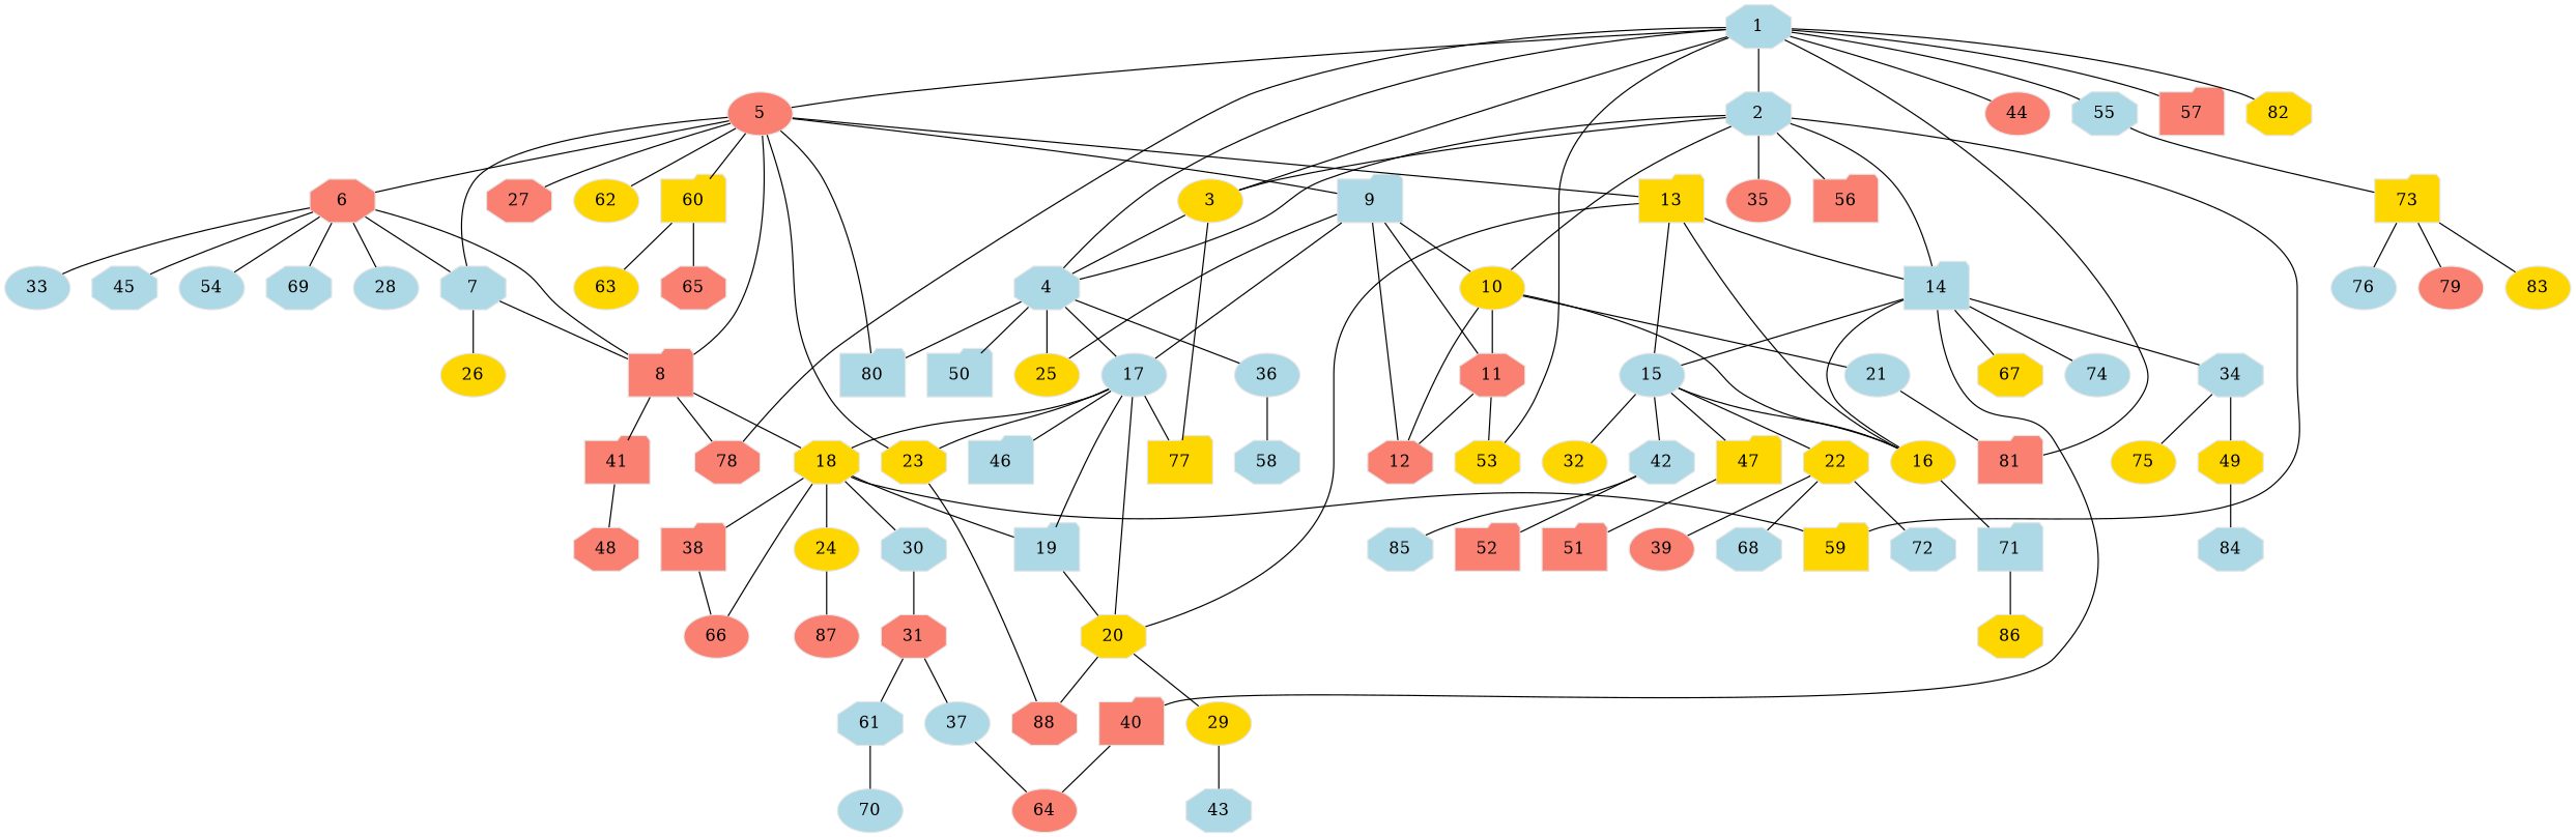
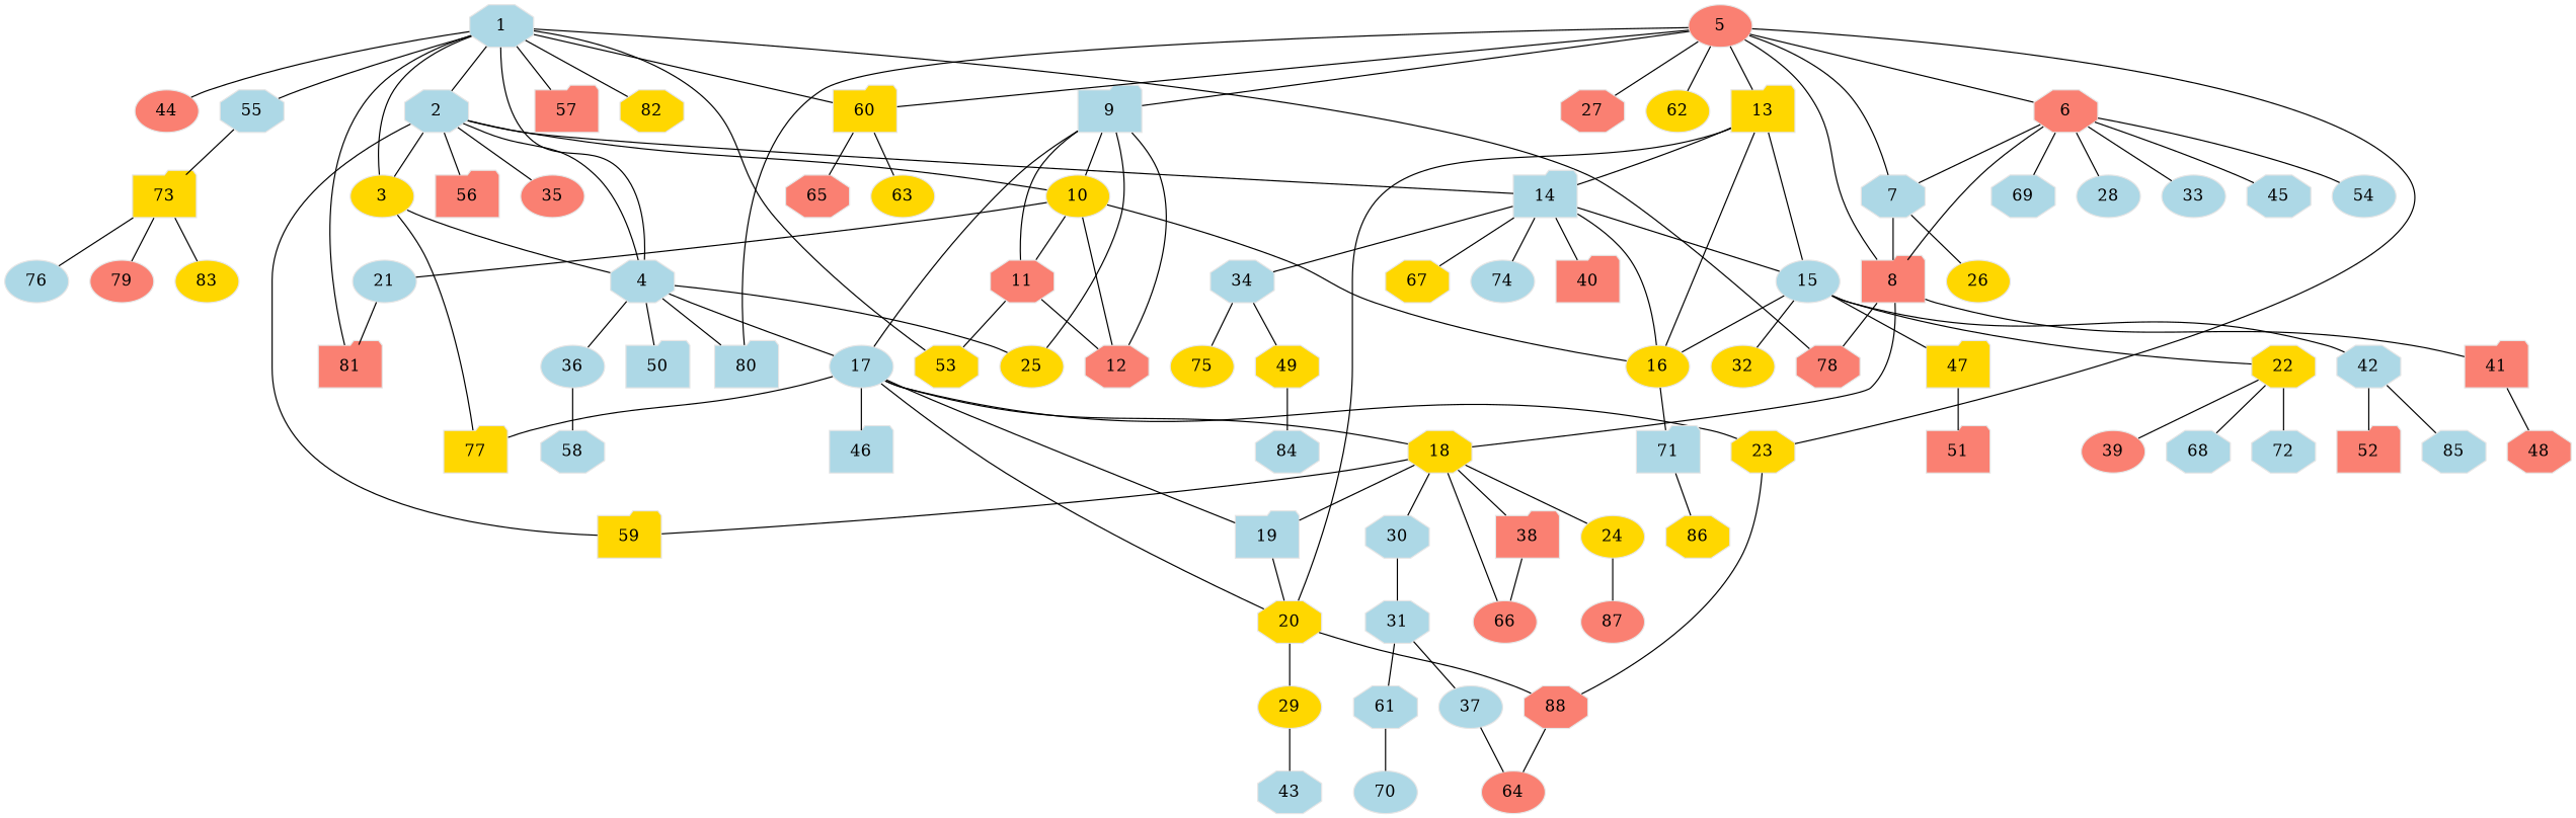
  graph {
    node [color=gray90 fillcolor=lightblue shape=octagon style=filled]
    1
    2
    3 [fillcolor=gold shape=ellipse]
    4
    5 [fillcolor=salmon shape=ellipse]
    44 [fillcolor=salmon shape=ellipse]
    53 [fillcolor=gold]
    55
    57 [fillcolor=salmon shape=folder]
    78 [fillcolor=salmon]
    81 [fillcolor=salmon shape=folder]
    82 [fillcolor=gold]
    10 [fillcolor=gold shape=ellipse]
    14 [shape=folder]
    35 [fillcolor=salmon shape=ellipse]
    56 [fillcolor=salmon shape=folder]
    59 [fillcolor=gold shape=folder]
    77 [fillcolor=gold shape=folder]
    17 [shape=ellipse]
    25 [fillcolor=gold shape=ellipse]
    36 [shape=ellipse]
    50 [shape=folder]
    80 [shape=folder]
    6 [fillcolor=salmon]
    7
    8 [fillcolor=salmon shape=folder]
    9 [shape=folder]
    13 [fillcolor=gold shape=folder]
    23 [fillcolor=gold]
    27 [fillcolor=salmon]
    60 [fillcolor=gold shape=folder]
    62 [fillcolor=gold shape=ellipse]
    73 [fillcolor=gold shape=folder]
    11 [fillcolor=salmon]
    12 [fillcolor=salmon]
    16 [fillcolor=gold shape=ellipse]
    21 [shape=ellipse]
    15 [shape=ellipse]
    34
    40 [fillcolor=salmon shape=folder]
    67 [fillcolor=gold]
    74 [shape=ellipse]
    18 [fillcolor=gold]
    20 [fillcolor=gold]
    19 [shape=folder]
    46 [shape=folder]
    58
    28 [shape=ellipse]
    33 [shape=ellipse]
    45
    54 [shape=ellipse]
    69
    26 [fillcolor=gold shape=ellipse]
    41 [fillcolor=salmon shape=folder]
    88 [fillcolor=salmon]
    63 [fillcolor=gold shape=ellipse]
    65 [fillcolor=salmon]
    24 [fillcolor=gold shape=ellipse]
    30
    38 [fillcolor=salmon shape=folder]
    66 [fillcolor=salmon shape=ellipse]
    48 [fillcolor=salmon]
    71 [shape=folder]
    22 [fillcolor=gold]
    32 [fillcolor=gold shape=ellipse]
    42
    47 [fillcolor=gold shape=folder]
    29 [fillcolor=gold shape=ellipse]
    49 [fillcolor=gold]
    75 [fillcolor=gold shape=ellipse]
    64 [fillcolor=salmon shape=ellipse]
    39 [fillcolor=salmon shape=ellipse]
    68
    72
    52 [fillcolor=salmon shape=folder]
    85
    51 [fillcolor=salmon shape=folder]
    86 [fillcolor=gold]
    87 [fillcolor=salmon shape=ellipse]
-   31 [fillcolor=salmon]
+   31
    43
    37 [shape=ellipse]
    61
    70 [shape=ellipse]
    84
    76 [shape=ellipse]
    79 [fillcolor=salmon shape=ellipse]
    83 [fillcolor=gold shape=ellipse]
    1 -- 2
    1 -- 3
    1 -- 4
-   1 -- 5
+   1 -- 60
    1 -- 44
    1 -- 53
    1 -- 55
    1 -- 57
    1 -- 78
    1 -- 81
    1 -- 82
    2 -- 3
    2 -- 4
    2 -- 10
    2 -- 14
    2 -- 35
    2 -- 56
    2 -- 59
    3 -- 4
    3 -- 77
    4 -- 17
    4 -- 25
    4 -- 36
    4 -- 50
    4 -- 80
    5 -- 80
    5 -- 6
    5 -- 7
    5 -- 8
    5 -- 9
    5 -- 13
    5 -- 23
    5 -- 27
    5 -- 60
    5 -- 62
    55 -- 73
    10 -- 11
    10 -- 12
    10 -- 16
    10 -- 21
    14 -- 16
    14 -- 15
    14 -- 34
    14 -- 40
    14 -- 67
    14 -- 74
    17 -- 77
    17 -- 23
    17 -- 18
    17 -- 20
    17 -- 19
    17 -- 46
    36 -- 58
    6 -- 7
    6 -- 8
    6 -- 28
    6 -- 33
    6 -- 45
    6 -- 54
    6 -- 69
    7 -- 8
    7 -- 26
    8 -- 78
    8 -- 18
    8 -- 41
    9 -- 10
    9 -- 17
    9 -- 25
    9 -- 11
    9 -- 12
    13 -- 14
    13 -- 16
    13 -- 15
    13 -- 20
    23 -- 88
    60 -- 63
    60 -- 65
    73 -- 76
    73 -- 79
    73 -- 83
    11 -- 53
    11 -- 12
    16 -- 71
    21 -- 81
    15 -- 16
    15 -- 22
    15 -- 32
    15 -- 42
    15 -- 47
    34 -- 49
    34 -- 75
-   40 -- 64
+   88 -- 64
    18 -- 59
    18 -- 19
    18 -- 24
    18 -- 30
    18 -- 38
    18 -- 66
    20 -- 88
    20 -- 29
    19 -- 20
    41 -- 48
    24 -- 87
    30 -- 31
    38 -- 66
    71 -- 86
    22 -- 39
    22 -- 68
    22 -- 72
    42 -- 52
    42 -- 85
    47 -- 51
    29 -- 43
    49 -- 84
    31 -- 37
    31 -- 61
    37 -- 64
    61 -- 70
  }
